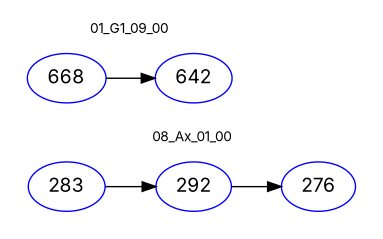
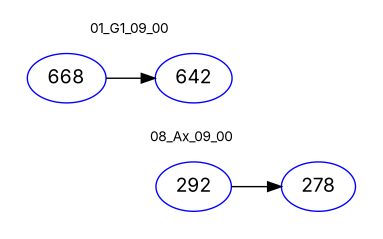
  digraph {
    fontname=Inter
    rankdir=LR
    node [color=blue fontname=Inter]
    edge [color=black fontname=Inter]
-   n1 [label=283]
-   n2 [label=276]
+   n2 [label=278]
    n3 [label=292]
    n4 [label=668]
    n5 [label=642]
    subgraph cluster_1 {
      color=white
      fontsize=10
-     label="08_Ax_01_00"
-     n1
+     label="08_Ax_09_00"
      n2
      n3
    }
    subgraph cluster_2 {
      color=white
      fontsize=10
      label="01_G1_09_00"
      n4
      n5
    }
-   n1 -> n3
    n3 -> n2
    n4 -> n5
  }
